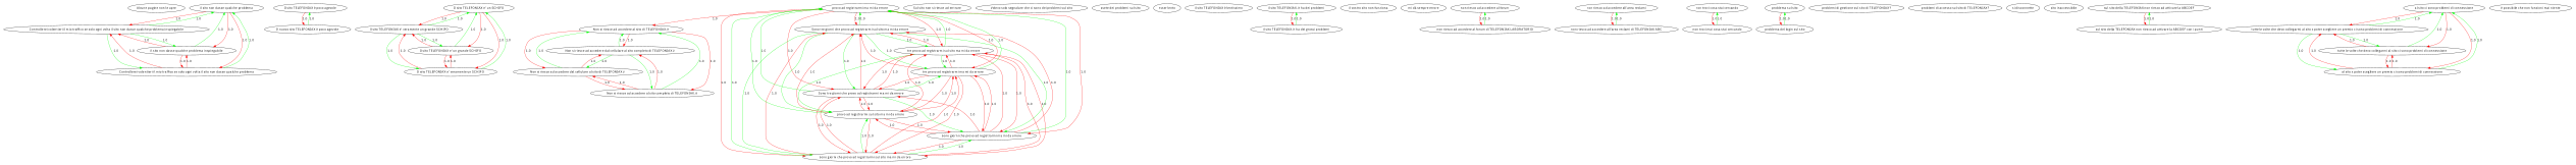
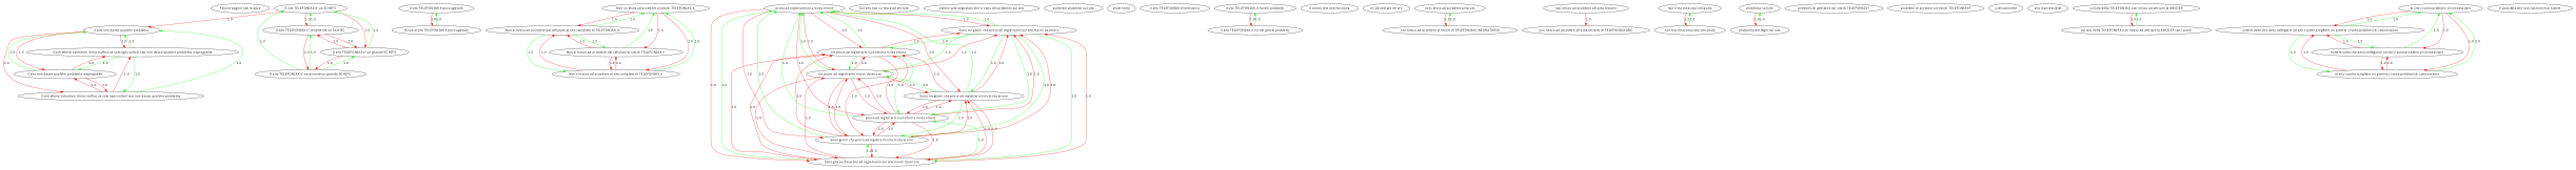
  digraph {
    fontname="IBM Plex Sans"
    node [fontname="IBM Plex Sans"]
    edge [color=red fontname="IBM Plex Sans"]
    "Alcune pagine non le apre"
    "il sito non dasse qualche problema"
    "Controllerei volentieri il mio traffico se solo ogni volta il sito non dasse qualche problema inspiegabile"
    "Controllerei volentieri il mio traffico se solo ogni volta il sito non dasse qualche problema"
    "il sito non dasse qualche problema inspiegabile"
    "Il sito TELEFONIAX è poco agevole"
    "Il nuovo sito TELEFONIAX è poco agevole"
    "Il sito TELEFONIAX e' un SCHIFO"
    "Il sito TELEFONIAX e' veramente un grande SCHIFO"
    "Il sito TELEFONIAX e' veramente un SCHIFO"
    "Il sito TELEFONIAX e' un grande SCHIFO"
    "Non si riesce ad accedere al sito di TELEFONIAX.it"
    "Non si riesce ad accedere dal cellulare al sito completo di TELEFONIAX.it"
    "Non si riesce ad accedere al sito completo di TELEFONIAX.it"
    "Non si riesce ad accedere dal cellulare al sito di TELEFONIAX.it"
    "provo ad registrarmi ma mi da errore"
    "Sono tre giorni che provo ad registrarmi sul sito ma mi da errore"
    "Sono giorni che provo ad registrarmi sul sito ma mi da errore"
    "Sono giorni che provo ad registrarmi ma mi da errore"
    "provo ad registrarmi sul sito ma mi da errore"
    "Sono tre giorni che provo ad registrarmi ma mi da errore"
    "tre provo ad registrarmi ma mi da errore"
    "tre provo ad registrarmi sul sito ma mi da errore"
    "Sul sito non si riesce ad entrare"
    "Volevo solo segnalare che ci sono dei problemi sul sito"
    "avete dei problemi sul sito"
    "esser lento"
    "il sito TELEFONIAX è lentissimo"
    "il sito TELEFONIAX.it ha dei problemi"
    "il sito TELEFONIAX.it ha dei grossi problemi"
    "il vostro sito non funziona"
    "mi dà sempre errore"
    "non riesco ad accedere al forum"
    "non riesco ad accedere al forum di TELEFONIAX LABORATORIO"
    "non riesco ad accedere all'area reclami"
    "non riesco ad accedere all'area reclami di TELEFONIAX ABC"
    "non trovi cosa stai cercando"
    "non trovi mai cosa stai cercando"
    "problema sul sito"
    "problema del login sul sito"
    "problemi di gestione sul sito di TELEFONIAX?"
    "problemi di accesso sul sito di TELEFONIAX?"
    "si disconnette"
    "sito inaccessibile"
    "sul sito della TELEFONIAX non riesco ad attivare la ABCDEF"
    "sul sito della TELEFONIAX non riesco ad attivare la ABCDEF con i punti"
    "al sito ci sono problemi di connessione"
    "tutte le volte che devo collegarmi al sito x poter scegliere un premio ci sono problemi di connessione"
    "al sito x poter scegliere un premio ci sono problemi di connessione"
    "tutte le volte che devo collegarmi al sito ci sono problemi di connessione"
    "è possibile che non funzioni mai niente"
    "il sito non dasse qualche problema" -> "Controllerei volentieri il mio traffico se solo ogni volta il sito non dasse qualche problema inspiegabile" [label=1.0]
    "il sito non dasse qualche problema" -> "Controllerei volentieri il mio traffico se solo ogni volta il sito non dasse qualche problema" [label=1.0]
    "il sito non dasse qualche problema" -> "il sito non dasse qualche problema inspiegabile" [label=1.0]
    "Controllerei volentieri il mio traffico se solo ogni volta il sito non dasse qualche problema inspiegabile" -> "il sito non dasse qualche problema" [color=green label=1.0]
    "Controllerei volentieri il mio traffico se solo ogni volta il sito non dasse qualche problema inspiegabile" -> "Controllerei volentieri il mio traffico se solo ogni volta il sito non dasse qualche problema" [color=green label=1.0]
    "Controllerei volentieri il mio traffico se solo ogni volta il sito non dasse qualche problema inspiegabile" -> "il sito non dasse qualche problema inspiegabile" [color=green label=1.0]
    "Controllerei volentieri il mio traffico se solo ogni volta il sito non dasse qualche problema" -> "il sito non dasse qualche problema" [color=green label=1.0]
    "Controllerei volentieri il mio traffico se solo ogni volta il sito non dasse qualche problema" -> "Controllerei volentieri il mio traffico se solo ogni volta il sito non dasse qualche problema inspiegabile" [label=1.0]
    "Controllerei volentieri il mio traffico se solo ogni volta il sito non dasse qualche problema" -> "il sito non dasse qualche problema inspiegabile" [label=1.0]
    "il sito non dasse qualche problema inspiegabile" -> "il sito non dasse qualche problema" [color=green label=1.0]
    "il sito non dasse qualche problema inspiegabile" -> "Controllerei volentieri il mio traffico se solo ogni volta il sito non dasse qualche problema inspiegabile" [label=1.0]
    "il sito non dasse qualche problema inspiegabile" -> "Controllerei volentieri il mio traffico se solo ogni volta il sito non dasse qualche problema" [label=1.0]
    "Il sito TELEFONIAX è poco agevole" -> "Il nuovo sito TELEFONIAX è poco agevole" [label=1.0]
    "Il nuovo sito TELEFONIAX è poco agevole" -> "Il sito TELEFONIAX è poco agevole" [color=green label=1.0]
-   "Il sito TELEFONIAX e' un SCHIFO" -> "Il sito TELEFONIAX e' veramente un grande SCHIFO" [label=1.0]
+   "Il sito TELEFONIAX e' un SCHIFO" -> "il sito non dasse qualche problema" [label=1.0]
    "Il sito TELEFONIAX e' un SCHIFO" -> "Il sito TELEFONIAX e' veramente un SCHIFO" [label=1.0]
    "Il sito TELEFONIAX e' un SCHIFO" -> "Il sito TELEFONIAX e' un grande SCHIFO" [label=1.0]
    "Il sito TELEFONIAX e' veramente un grande SCHIFO" -> "Il sito TELEFONIAX e' un SCHIFO" [color=green label=1.0]
    "Il sito TELEFONIAX e' veramente un grande SCHIFO" -> "Il sito TELEFONIAX e' veramente un SCHIFO" [color=green label=1.0]
    "Il sito TELEFONIAX e' veramente un grande SCHIFO" -> "Il sito TELEFONIAX e' un grande SCHIFO" [color=green label=1.0]
    "Il sito TELEFONIAX e' veramente un SCHIFO" -> "Il sito TELEFONIAX e' un SCHIFO" [color=green label=1.0]
    "Il sito TELEFONIAX e' veramente un SCHIFO" -> "Il sito TELEFONIAX e' veramente un grande SCHIFO" [label=1.0]
    "Il sito TELEFONIAX e' veramente un SCHIFO" -> "Il sito TELEFONIAX e' un grande SCHIFO" [label=1.0]
    "Il sito TELEFONIAX e' un grande SCHIFO" -> "Il sito TELEFONIAX e' un SCHIFO" [color=green label=1.0]
    "Il sito TELEFONIAX e' un grande SCHIFO" -> "Il sito TELEFONIAX e' veramente un grande SCHIFO" [label=1.0]
    "Il sito TELEFONIAX e' un grande SCHIFO" -> "Il sito TELEFONIAX e' veramente un SCHIFO" [label=1.0]
    "Non si riesce ad accedere al sito di TELEFONIAX.it" -> "Non si riesce ad accedere dal cellulare al sito completo di TELEFONIAX.it" [label=1.0]
    "Non si riesce ad accedere al sito di TELEFONIAX.it" -> "Non si riesce ad accedere al sito completo di TELEFONIAX.it" [label=1.0]
    "Non si riesce ad accedere al sito di TELEFONIAX.it" -> "Non si riesce ad accedere dal cellulare al sito di TELEFONIAX.it" [label=1.0]
    "Non si riesce ad accedere dal cellulare al sito completo di TELEFONIAX.it" -> "Non si riesce ad accedere al sito di TELEFONIAX.it" [color=green label=1.0]
    "Non si riesce ad accedere dal cellulare al sito completo di TELEFONIAX.it" -> "Non si riesce ad accedere al sito completo di TELEFONIAX.it" [color=green label=1.0]
    "Non si riesce ad accedere dal cellulare al sito completo di TELEFONIAX.it" -> "Non si riesce ad accedere dal cellulare al sito di TELEFONIAX.it" [color=green label=1.0]
    "Non si riesce ad accedere al sito completo di TELEFONIAX.it" -> "Non si riesce ad accedere al sito di TELEFONIAX.it" [color=green label=1.0]
    "Non si riesce ad accedere al sito completo di TELEFONIAX.it" -> "Non si riesce ad accedere dal cellulare al sito completo di TELEFONIAX.it" [label=1.0]
    "Non si riesce ad accedere al sito completo di TELEFONIAX.it" -> "Non si riesce ad accedere dal cellulare al sito di TELEFONIAX.it" [label=1.0]
    "Non si riesce ad accedere dal cellulare al sito di TELEFONIAX.it" -> "Non si riesce ad accedere al sito di TELEFONIAX.it" [color=green label=1.0]
    "Non si riesce ad accedere dal cellulare al sito di TELEFONIAX.it" -> "Non si riesce ad accedere dal cellulare al sito completo di TELEFONIAX.it" [label=1.0]
    "Non si riesce ad accedere dal cellulare al sito di TELEFONIAX.it" -> "Non si riesce ad accedere al sito completo di TELEFONIAX.it" [label=1.0]
    "provo ad registrarmi ma mi da errore" -> "Sono tre giorni che provo ad registrarmi sul sito ma mi da errore" [label=1.0]
    "provo ad registrarmi ma mi da errore" -> "Sono giorni che provo ad registrarmi sul sito ma mi da errore" [label=1.0]
    "provo ad registrarmi ma mi da errore" -> "Sono giorni che provo ad registrarmi ma mi da errore" [label=1.0]
-   "provo ad registrarmi ma mi da errore" -> "Non si riesce ad accedere al sito di TELEFONIAX.it" [label=1.0]
+   "provo ad registrarmi ma mi da errore" -> "provo ad registrarmi sul sito ma mi da errore" [label=1.0]
    "provo ad registrarmi ma mi da errore" -> "Sono tre giorni che provo ad registrarmi ma mi da errore" [label=1.0]
    "provo ad registrarmi ma mi da errore" -> "tre provo ad registrarmi ma mi da errore" [label=1.0]
    "provo ad registrarmi ma mi da errore" -> "tre provo ad registrarmi sul sito ma mi da errore" [label=1.0]
    "Sono tre giorni che provo ad registrarmi sul sito ma mi da errore" -> "provo ad registrarmi ma mi da errore" [color=green label=1.0]
    "Sono tre giorni che provo ad registrarmi sul sito ma mi da errore" -> "Sono giorni che provo ad registrarmi sul sito ma mi da errore" [color=green label=1.0]
    "Sono tre giorni che provo ad registrarmi sul sito ma mi da errore" -> "Sono giorni che provo ad registrarmi ma mi da errore" [color=green label=1.0]
    "Sono tre giorni che provo ad registrarmi sul sito ma mi da errore" -> "provo ad registrarmi sul sito ma mi da errore" [color=green label=1.0]
    "Sono tre giorni che provo ad registrarmi sul sito ma mi da errore" -> "Sono tre giorni che provo ad registrarmi ma mi da errore" [color=green label=1.0]
    "Sono tre giorni che provo ad registrarmi sul sito ma mi da errore" -> "tre provo ad registrarmi ma mi da errore" [color=green label=1.0]
    "Sono tre giorni che provo ad registrarmi sul sito ma mi da errore" -> "tre provo ad registrarmi sul sito ma mi da errore" [color=green label=1.0]
    "Sono giorni che provo ad registrarmi sul sito ma mi da errore" -> "provo ad registrarmi ma mi da errore" [color=green label=1.0]
    "Sono giorni che provo ad registrarmi sul sito ma mi da errore" -> "Sono tre giorni che provo ad registrarmi sul sito ma mi da errore" [label=1.0]
    "Sono giorni che provo ad registrarmi sul sito ma mi da errore" -> "Sono giorni che provo ad registrarmi ma mi da errore" [color=green label=1.0]
    "Sono giorni che provo ad registrarmi sul sito ma mi da errore" -> "provo ad registrarmi sul sito ma mi da errore" [color=green label=1.0]
    "Sono giorni che provo ad registrarmi sul sito ma mi da errore" -> "Sono tre giorni che provo ad registrarmi ma mi da errore" [label=1.0]
    "Sono giorni che provo ad registrarmi sul sito ma mi da errore" -> "tre provo ad registrarmi ma mi da errore" [label=1.0]
    "Sono giorni che provo ad registrarmi sul sito ma mi da errore" -> "tre provo ad registrarmi sul sito ma mi da errore" [label=1.0]
    "Sono giorni che provo ad registrarmi ma mi da errore" -> "provo ad registrarmi ma mi da errore" [color=green label=1.0]
    "Sono giorni che provo ad registrarmi ma mi da errore" -> "Sono tre giorni che provo ad registrarmi sul sito ma mi da errore" [label=1.0]
    "Sono giorni che provo ad registrarmi ma mi da errore" -> "Sono giorni che provo ad registrarmi sul sito ma mi da errore" [label=1.0]
    "Sono giorni che provo ad registrarmi ma mi da errore" -> "provo ad registrarmi sul sito ma mi da errore" [label=1.0]
    "Sono giorni che provo ad registrarmi ma mi da errore" -> "Sono tre giorni che provo ad registrarmi ma mi da errore" [label=1.0]
    "Sono giorni che provo ad registrarmi ma mi da errore" -> "tre provo ad registrarmi ma mi da errore" [label=1.0]
    "Sono giorni che provo ad registrarmi ma mi da errore" -> "tre provo ad registrarmi sul sito ma mi da errore" [label=1.0]
    "provo ad registrarmi sul sito ma mi da errore" -> "provo ad registrarmi ma mi da errore" [color=green label=1.0]
    "provo ad registrarmi sul sito ma mi da errore" -> "Sono tre giorni che provo ad registrarmi sul sito ma mi da errore" [label=1.0]
    "provo ad registrarmi sul sito ma mi da errore" -> "Sono giorni che provo ad registrarmi sul sito ma mi da errore" [label=1.0]
    "provo ad registrarmi sul sito ma mi da errore" -> "Sono giorni che provo ad registrarmi ma mi da errore" [label=1.0]
    "provo ad registrarmi sul sito ma mi da errore" -> "Sono tre giorni che provo ad registrarmi ma mi da errore" [label=1.0]
    "provo ad registrarmi sul sito ma mi da errore" -> "tre provo ad registrarmi ma mi da errore" [label=1.0]
    "provo ad registrarmi sul sito ma mi da errore" -> "tre provo ad registrarmi sul sito ma mi da errore" [label=1.0]
    "Sono tre giorni che provo ad registrarmi ma mi da errore" -> "provo ad registrarmi ma mi da errore" [color=green label=1.0]
    "Sono tre giorni che provo ad registrarmi ma mi da errore" -> "Sono tre giorni che provo ad registrarmi sul sito ma mi da errore" [label=1.0]
    "Sono tre giorni che provo ad registrarmi ma mi da errore" -> "Sono giorni che provo ad registrarmi sul sito ma mi da errore" [label=1.0]
    "Sono tre giorni che provo ad registrarmi ma mi da errore" -> "Sono giorni che provo ad registrarmi ma mi da errore" [color=green label=1.0]
    "Sono tre giorni che provo ad registrarmi ma mi da errore" -> "provo ad registrarmi sul sito ma mi da errore" [label=1.0]
    "Sono tre giorni che provo ad registrarmi ma mi da errore" -> "tre provo ad registrarmi ma mi da errore" [color=green label=1.0]
    "Sono tre giorni che provo ad registrarmi ma mi da errore" -> "tre provo ad registrarmi sul sito ma mi da errore" [label=1.0]
    "tre provo ad registrarmi ma mi da errore" -> "provo ad registrarmi ma mi da errore" [color=green label=1.0]
    "tre provo ad registrarmi ma mi da errore" -> "Sono tre giorni che provo ad registrarmi sul sito ma mi da errore" [label=1.0]
    "tre provo ad registrarmi ma mi da errore" -> "Sono giorni che provo ad registrarmi sul sito ma mi da errore" [label=1.0]
    "tre provo ad registrarmi ma mi da errore" -> "Sono giorni che provo ad registrarmi ma mi da errore" [label=1.0]
    "tre provo ad registrarmi ma mi da errore" -> "provo ad registrarmi sul sito ma mi da errore" [label=1.0]
    "tre provo ad registrarmi ma mi da errore" -> "Sono tre giorni che provo ad registrarmi ma mi da errore" [label=1.0]
    "tre provo ad registrarmi ma mi da errore" -> "tre provo ad registrarmi sul sito ma mi da errore" [label=1.0]
    "tre provo ad registrarmi sul sito ma mi da errore" -> "provo ad registrarmi ma mi da errore" [color=green label=1.0]
    "tre provo ad registrarmi sul sito ma mi da errore" -> "Sono tre giorni che provo ad registrarmi sul sito ma mi da errore" [label=1.0]
    "tre provo ad registrarmi sul sito ma mi da errore" -> "Sono giorni che provo ad registrarmi sul sito ma mi da errore" [label=1.0]
    "tre provo ad registrarmi sul sito ma mi da errore" -> "Sono giorni che provo ad registrarmi ma mi da errore" [label=1.0]
    "tre provo ad registrarmi sul sito ma mi da errore" -> "provo ad registrarmi sul sito ma mi da errore" [color=green label=1.0]
-   "tre provo ad registrarmi sul sito ma mi da errore" -> "Sono tre giorni che provo ad registrarmi ma mi da errore" [label=1.0]
    "tre provo ad registrarmi sul sito ma mi da errore" -> "tre provo ad registrarmi ma mi da errore" [color=green label=1.0]
    "il sito TELEFONIAX.it ha dei problemi" -> "il sito TELEFONIAX.it ha dei grossi problemi" [label=1.0]
    "il sito TELEFONIAX.it ha dei grossi problemi" -> "il sito TELEFONIAX.it ha dei problemi" [color=green label=1.0]
    "non riesco ad accedere al forum" -> "non riesco ad accedere al forum di TELEFONIAX LABORATORIO" [label=1.0]
    "non riesco ad accedere al forum di TELEFONIAX LABORATORIO" -> "non riesco ad accedere al forum" [color=green label=1.0]
    "non riesco ad accedere all'area reclami" -> "non riesco ad accedere all'area reclami di TELEFONIAX ABC" [label=1.0]
-   "non riesco ad accedere all'area reclami di TELEFONIAX ABC" -> "non riesco ad accedere all'area reclami" [color=green label=1.0]
    "non trovi cosa stai cercando" -> "non trovi mai cosa stai cercando" [label=1.0]
    "non trovi mai cosa stai cercando" -> "non trovi cosa stai cercando" [color=green label=1.0]
    "problema sul sito" -> "problema del login sul sito" [label=1.0]
    "problema del login sul sito" -> "problema sul sito" [color=green label=1.0]
    "sul sito della TELEFONIAX non riesco ad attivare la ABCDEF" -> "sul sito della TELEFONIAX non riesco ad attivare la ABCDEF con i punti" [label=1.0]
    "sul sito della TELEFONIAX non riesco ad attivare la ABCDEF con i punti" -> "sul sito della TELEFONIAX non riesco ad attivare la ABCDEF" [color=green label=1.0]
    "al sito ci sono problemi di connessione" -> "tutte le volte che devo collegarmi al sito x poter scegliere un premio ci sono problemi di connessione" [label=1.0]
    "al sito ci sono problemi di connessione" -> "al sito x poter scegliere un premio ci sono problemi di connessione" [label=1.0]
    "al sito ci sono problemi di connessione" -> "tutte le volte che devo collegarmi al sito ci sono problemi di connessione" [label=1.0]
    "tutte le volte che devo collegarmi al sito x poter scegliere un premio ci sono problemi di connessione" -> "al sito ci sono problemi di connessione" [color=green label=1.0]
    "tutte le volte che devo collegarmi al sito x poter scegliere un premio ci sono problemi di connessione" -> "al sito x poter scegliere un premio ci sono problemi di connessione" [color=green label=1.0]
    "tutte le volte che devo collegarmi al sito x poter scegliere un premio ci sono problemi di connessione" -> "tutte le volte che devo collegarmi al sito ci sono problemi di connessione" [color=green label=1.0]
    "al sito x poter scegliere un premio ci sono problemi di connessione" -> "al sito ci sono problemi di connessione" [color=green label=1.0]
    "al sito x poter scegliere un premio ci sono problemi di connessione" -> "tutte le volte che devo collegarmi al sito x poter scegliere un premio ci sono problemi di connessione" [label=1.0]
    "al sito x poter scegliere un premio ci sono problemi di connessione" -> "tutte le volte che devo collegarmi al sito ci sono problemi di connessione" [label=1.0]
    "tutte le volte che devo collegarmi al sito ci sono problemi di connessione" -> "al sito ci sono problemi di connessione" [color=green label=1.0]
    "tutte le volte che devo collegarmi al sito ci sono problemi di connessione" -> "tutte le volte che devo collegarmi al sito x poter scegliere un premio ci sono problemi di connessione" [label=1.0]
    "tutte le volte che devo collegarmi al sito ci sono problemi di connessione" -> "al sito x poter scegliere un premio ci sono problemi di connessione" [label=1.0]
  }
